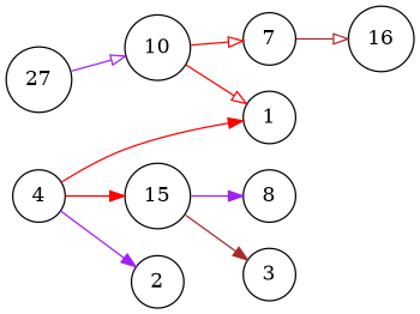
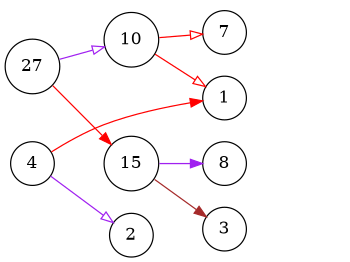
  digraph {
    rankdir=LR
    node [shape=circle]
    edge [arrowhead=normal color=red]
    n1 [label=27]
    10
    15
    7
    1
    8
    3
    4
    2
-   16
    n1 -> 10 [arrowhead=onormal color=purple]
-   4 -> 15
+   n1 -> 15
    10 -> 7 [arrowhead=onormal]
    10 -> 1 [arrowhead=onormal]
    15 -> 8 [color=purple]
    15 -> 3 [color=brown]
-   7 -> 16 [arrowhead=onormal color=brown]
    4 -> 1
-   4 -> 2 [color=purple]
+   4 -> 2 [arrowhead=onormal color=purple]
  }
